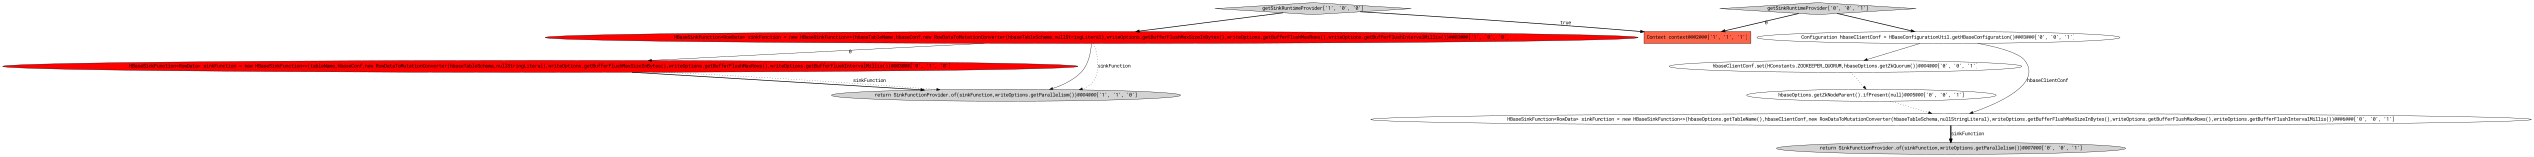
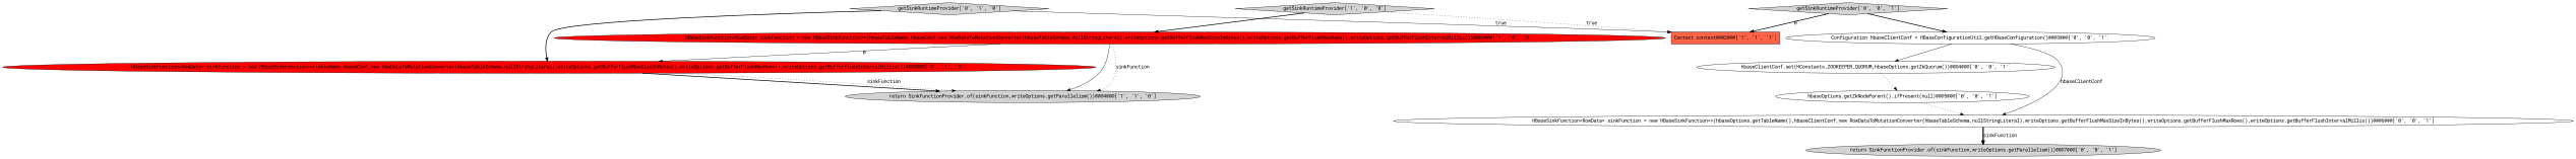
  digraph {
    fontname="Roboto Mono"
    node [fillcolor=lightgray fontname="Roboto Mono" shape=ellipse style=filled]
    edge [fontname="Roboto Mono" style=bold]
    n1 [label="return SinkFunctionProvider.of(sinkFunction,writeOptions.getParallelism())@@@4@@@['1', '1', '0']"]
    n2 [fillcolor=white label="hbaseClientConf.set(HConstants.ZOOKEEPER_QUORUM,hbaseOptions.getZkQuorum())@@@4@@@['0', '0', '1']"]
    n3 [fillcolor=white label="hbaseOptions.getZkNodeParent().ifPresent(null)@@@5@@@['0', '0', '1']"]
    n4 [fillcolor=white label="HBaseSinkFunction<RowData> sinkFunction = new HBaseSinkFunction<>(hbaseOptions.getTableName(),hbaseClientConf,new RowDataToMutationConverter(hbaseTableSchema,nullStringLiteral),writeOptions.getBufferFlushMaxSizeInBytes(),writeOptions.getBufferFlushMaxRows(),writeOptions.getBufferFlushIntervalMillis())@@@6@@@['0', '0', '1']"]
    n5 [label="getSinkRuntimeProvider['0', '0', '1']" shape=diamond]
    n6 [fillcolor=tomato label="Context context@@@2@@@['1', '1', '1']" shape=box]
    n7 [fillcolor=white label="Configuration hbaseClientConf = HBaseConfigurationUtil.getHBaseConfiguration()@@@3@@@['0', '0', '1']"]
    n8 [label="return SinkFunctionProvider.of(sinkFunction,writeOptions.getParallelism())@@@7@@@['0', '0', '1']"]
    n9 [fillcolor=red label="HBaseSinkFunction<RowData> sinkFunction = new HBaseSinkFunction<>(tableName,hbaseConf,new RowDataToMutationConverter(hbaseTableSchema,nullStringLiteral),writeOptions.getBufferFlushMaxSizeInBytes(),writeOptions.getBufferFlushMaxRows(),writeOptions.getBufferFlushIntervalMillis())@@@3@@@['0', '1', '0']"]
    n10 [label="getSinkRuntimeProvider['1', '0', '0']" shape=diamond]
    n11 [fillcolor=red label="HBaseSinkFunction<RowData> sinkFunction = new HBaseSinkFunction<>(hbaseTableName,hbaseConf,new RowDataToMutationConverter(hbaseTableSchema,nullStringLiteral),writeOptions.getBufferFlushMaxSizeInBytes(),writeOptions.getBufferFlushMaxRows(),writeOptions.getBufferFlushIntervalMillis())@@@3@@@['1', '0', '0']"]
+   n12 [label="getSinkRuntimeProvider['0', '1', '0']" shape=diamond]
    n2 -> n3 [style=dotted]
    n3 -> n4 [style=dotted]
    n4 -> n8
    n4 -> n8 [label=sinkFunction]
    n5 -> n6 [label=0]
    n5 -> n7
    n7 -> n2 [style=solid]
    n7 -> n4 [label=hbaseClientConf style=solid]
    n9 -> n1
    n9 -> n1 [label=sinkFunction style=dotted]
-   n10 -> n6 [label=true]
+   n10 -> n6 [label=true style=dotted]
    n10 -> n11
    n11 -> n1 [label=sinkFunction style=dotted]
    n11 -> n1 [style=solid]
    n11 -> n9 [label=0 style=solid]
+   n12 -> n6 [label=true style=solid]
+   n12 -> n9
  }
